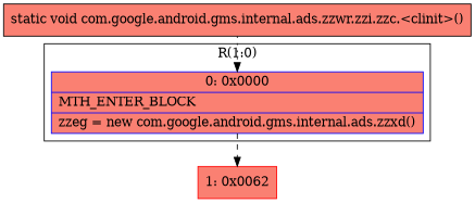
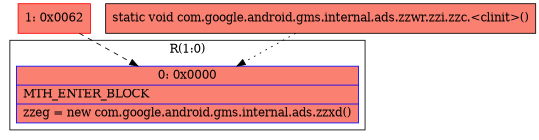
  digraph {
    node [shape=record style=filled fillcolor=salmon]
    n1 [color=blue label="{0\:\ 0x0000|MTH_ENTER_BLOCK\l|zzeg = new com.google.android.gms.internal.ads.zzxd()\l}"]
    n2 [color=red label="{1\:\ 0x0062}"]
    n3 [label="{static void com.google.android.gms.internal.ads.zzwr.zzi.zzc.\<clinit\>() }"]
    subgraph cluster_1 {
      label="R(1:0)"
      n1
    }
-   n1 -> n2 [style=dashed]
+   n2 -> n1 [style=dashed]
    n3 -> n1 [style=dotted]
  }
